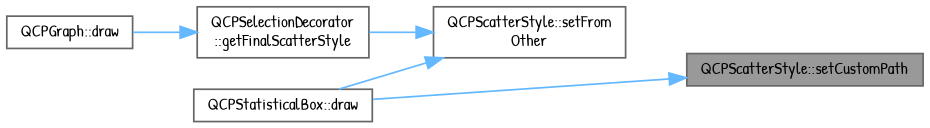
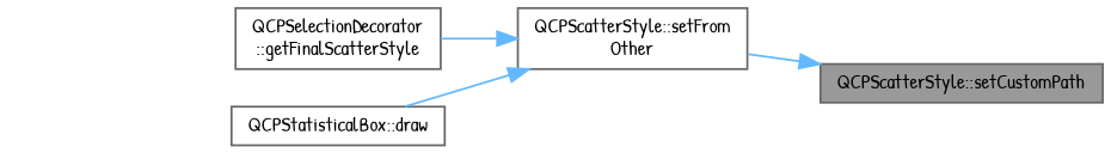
  digraph {
    fontname="Patrick Hand"
    rankdir=RL
    node [color=grey40 fillcolor=white fontname="Patrick Hand" fontsize=10 shape=box style=filled]
    edge [color=steelblue1 dir=back fontname="Patrick Hand" fontsize=10 labelfontname=Helvetica labelfontsize=10 style=solid]
    n1 [color=gray40 fillcolor=grey60 fontcolor=black height=0.2 label="QCPScatterStyle::setCustomPath" width=0.4]
    n2 [height=0.2 label="QCPScatterStyle::setFrom\lOther" width=0.4]
    n3 [height=0.2 label="QCPSelectionDecorator\l::getFinalScatterStyle" width=0.4]
    n4 [height=0.2 label="QCPStatisticalBox::draw" width=0.4]
-   n5 [height=0.2 label="QCPGraph::draw" width=0.4]
-   n1 -> n4
+   n1 -> n2
    n2 -> n3
    n2 -> n4
-   n3 -> n5
  }
